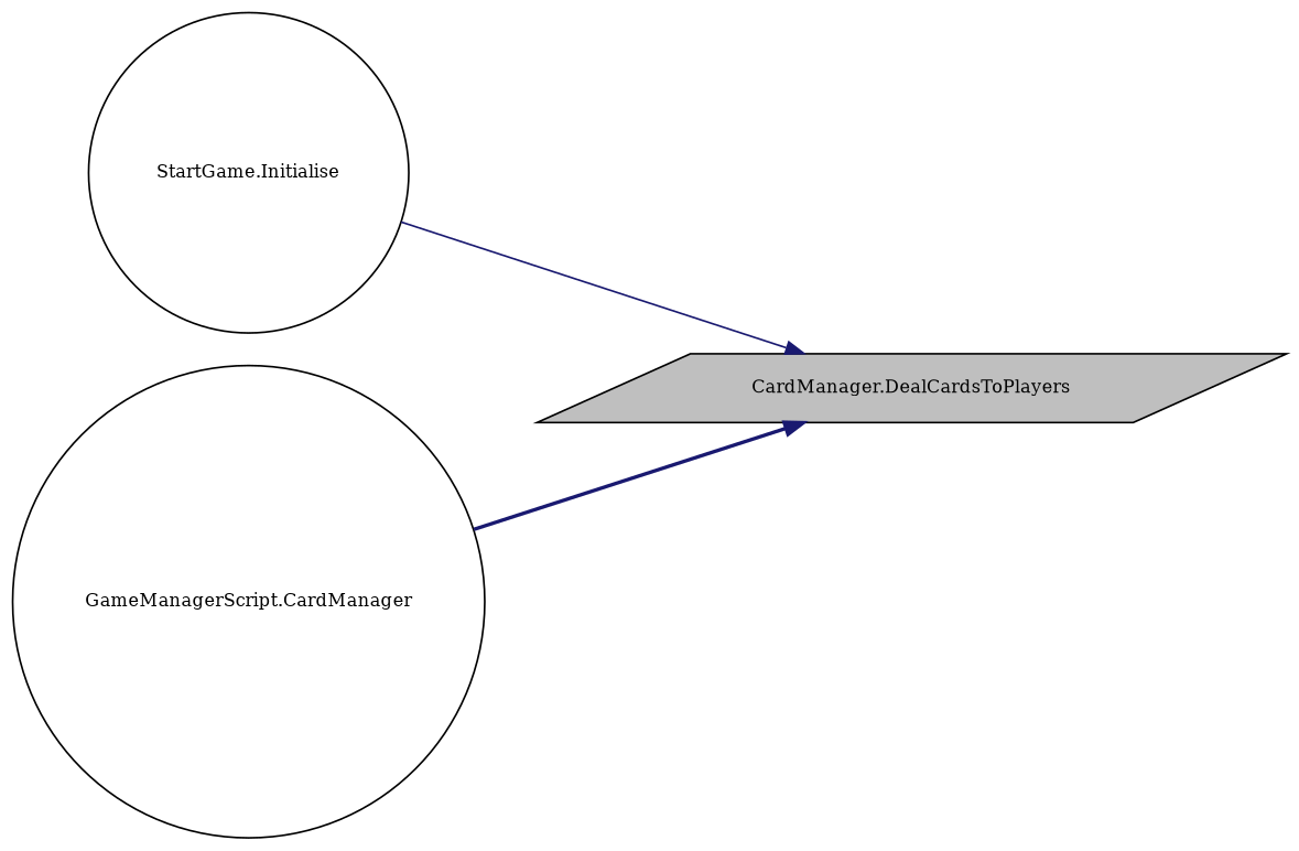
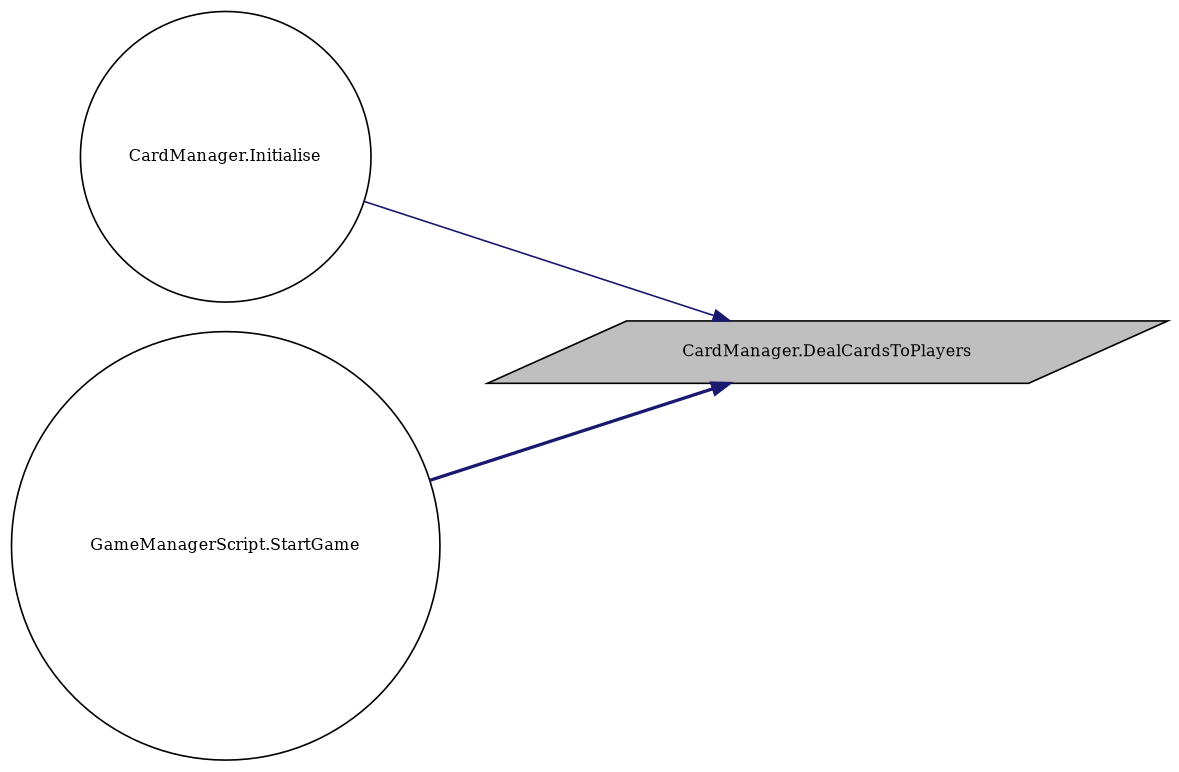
  digraph {
    fontname="DejaVu Serif"
    rankdir=RL
    node [color=black fillcolor=white fontname="DejaVu Serif" fontsize=10 shape=circle style=filled]
    edge [color=midnightblue dir=back fontname="DejaVu Serif" fontsize=10 labelfontname=Helvetica labelfontsize=10]
    n1 [fillcolor=grey75 fontcolor=black height=0.2 label="CardManager.DealCardsToPlayers" shape=parallelogram width=0.4]
-   n2 [height=0.2 label="StartGame.Initialise" width=0.4]
-   n3 [height=0.2 label="GameManagerScript.CardManager" width=0.4]
+   n2 [height=0.2 label="CardManager.Initialise" width=0.4]
+   n3 [height=0.2 label="GameManagerScript.StartGame" width=0.4]
    n1 -> n2 [style=solid]
    n1 -> n3 [style=bold]
  }
